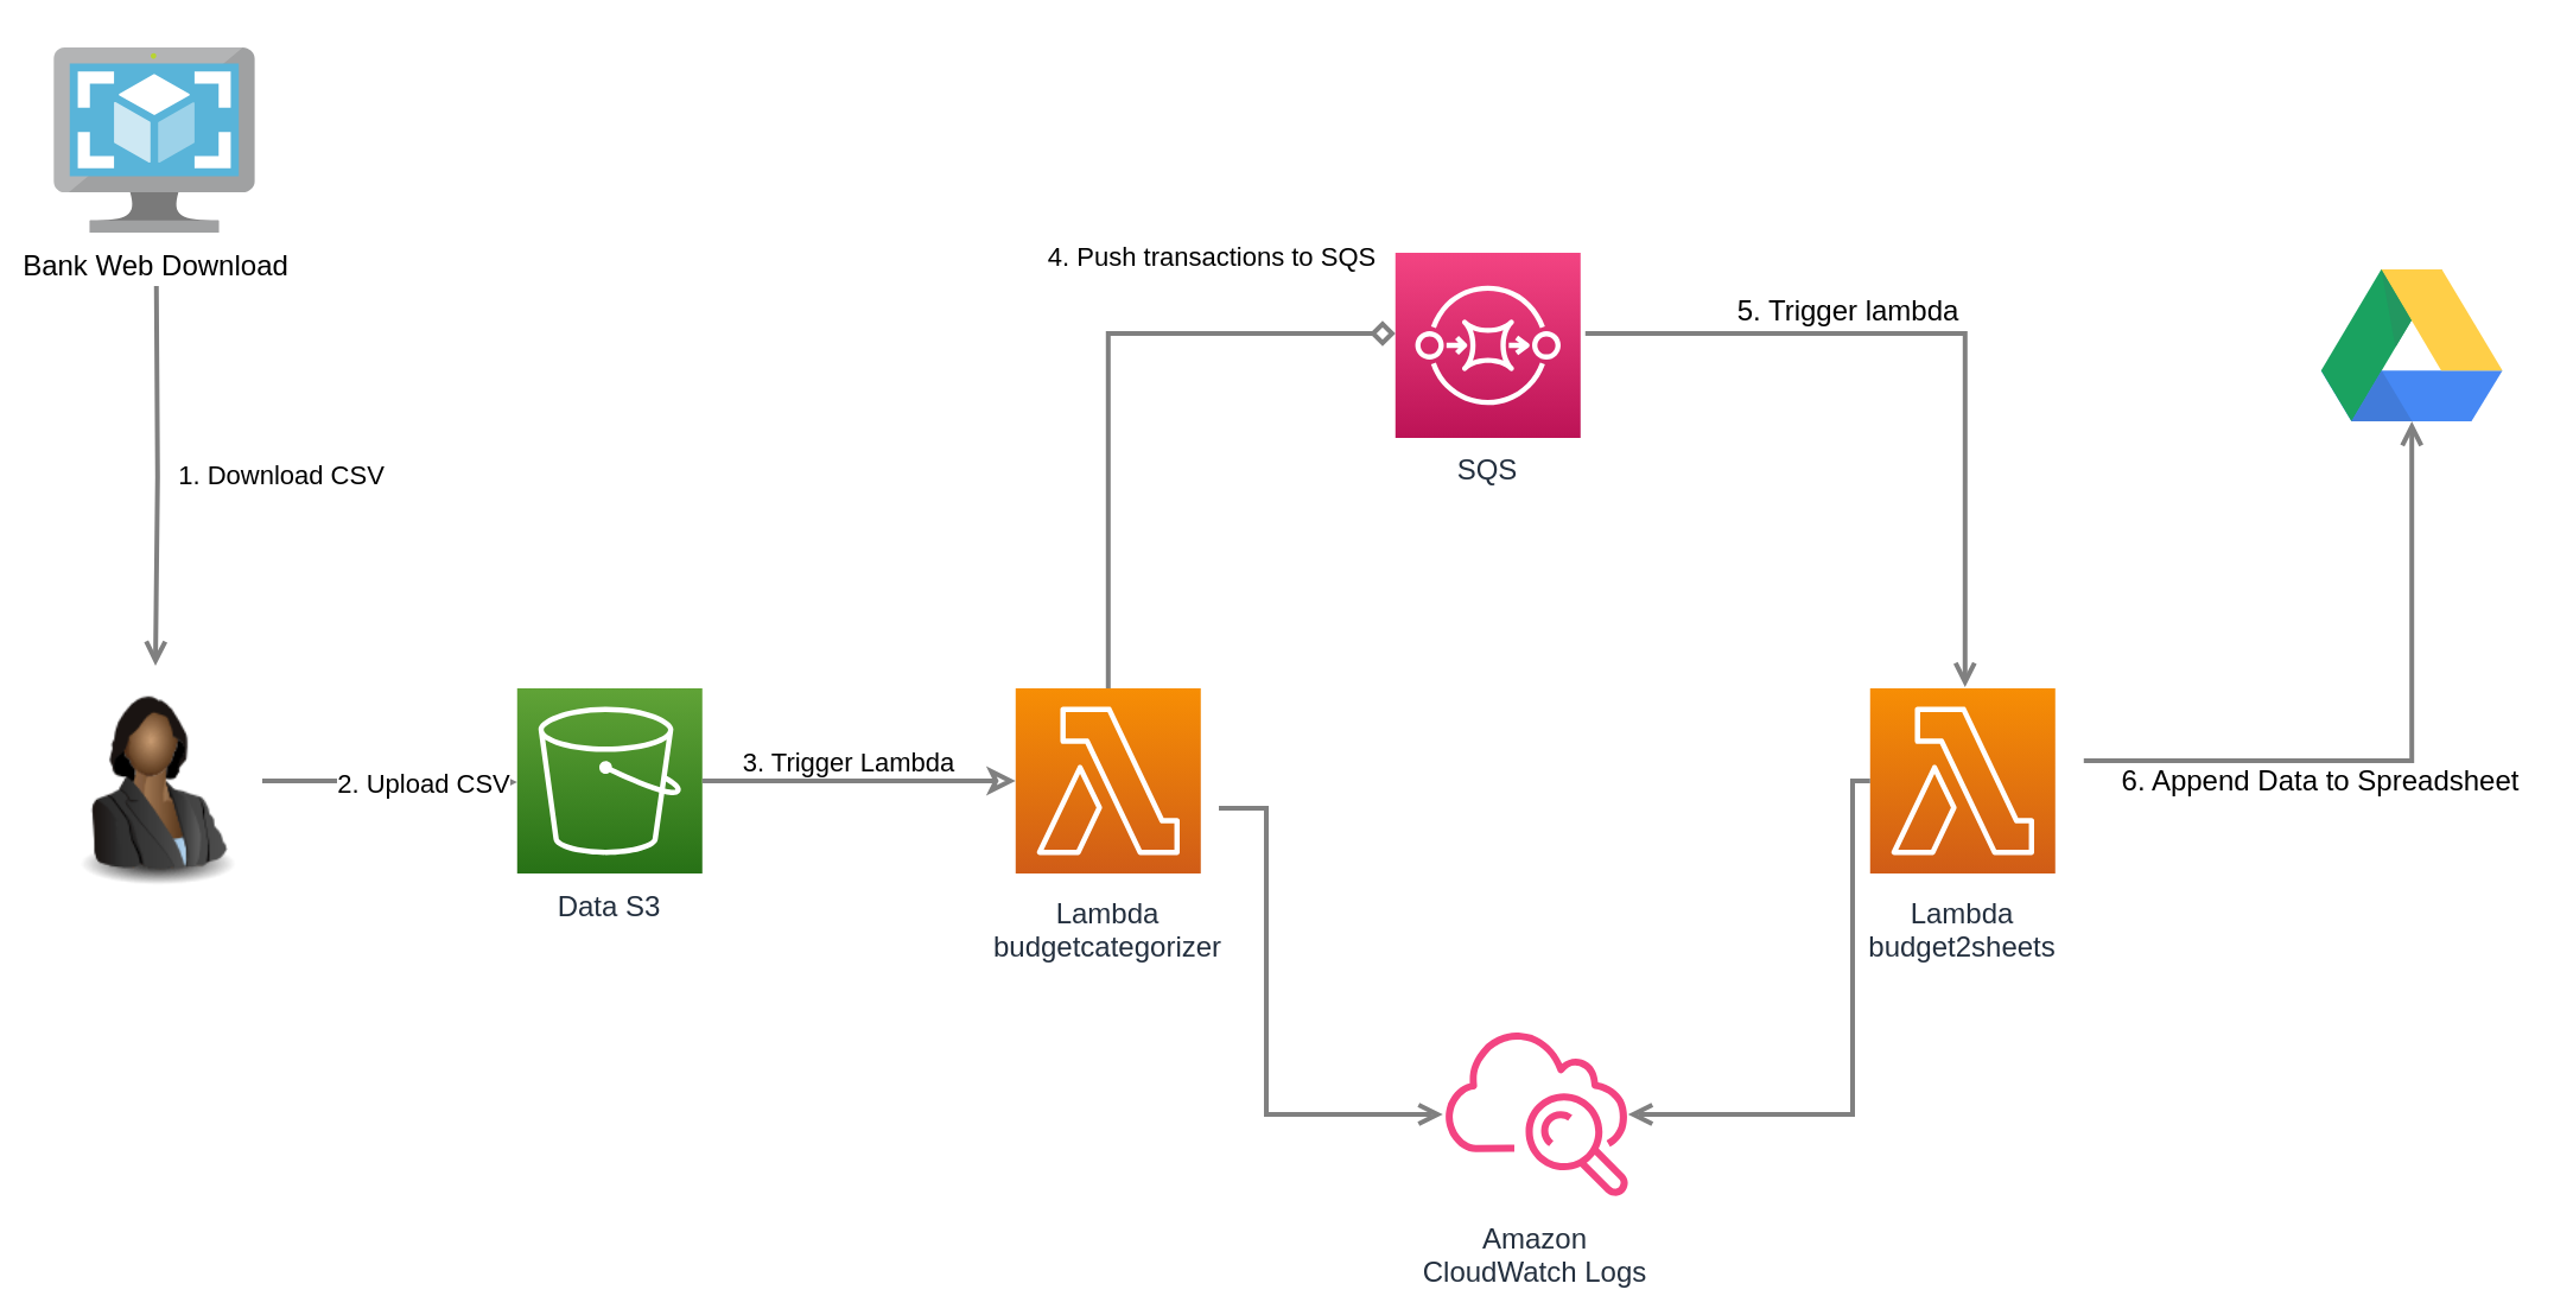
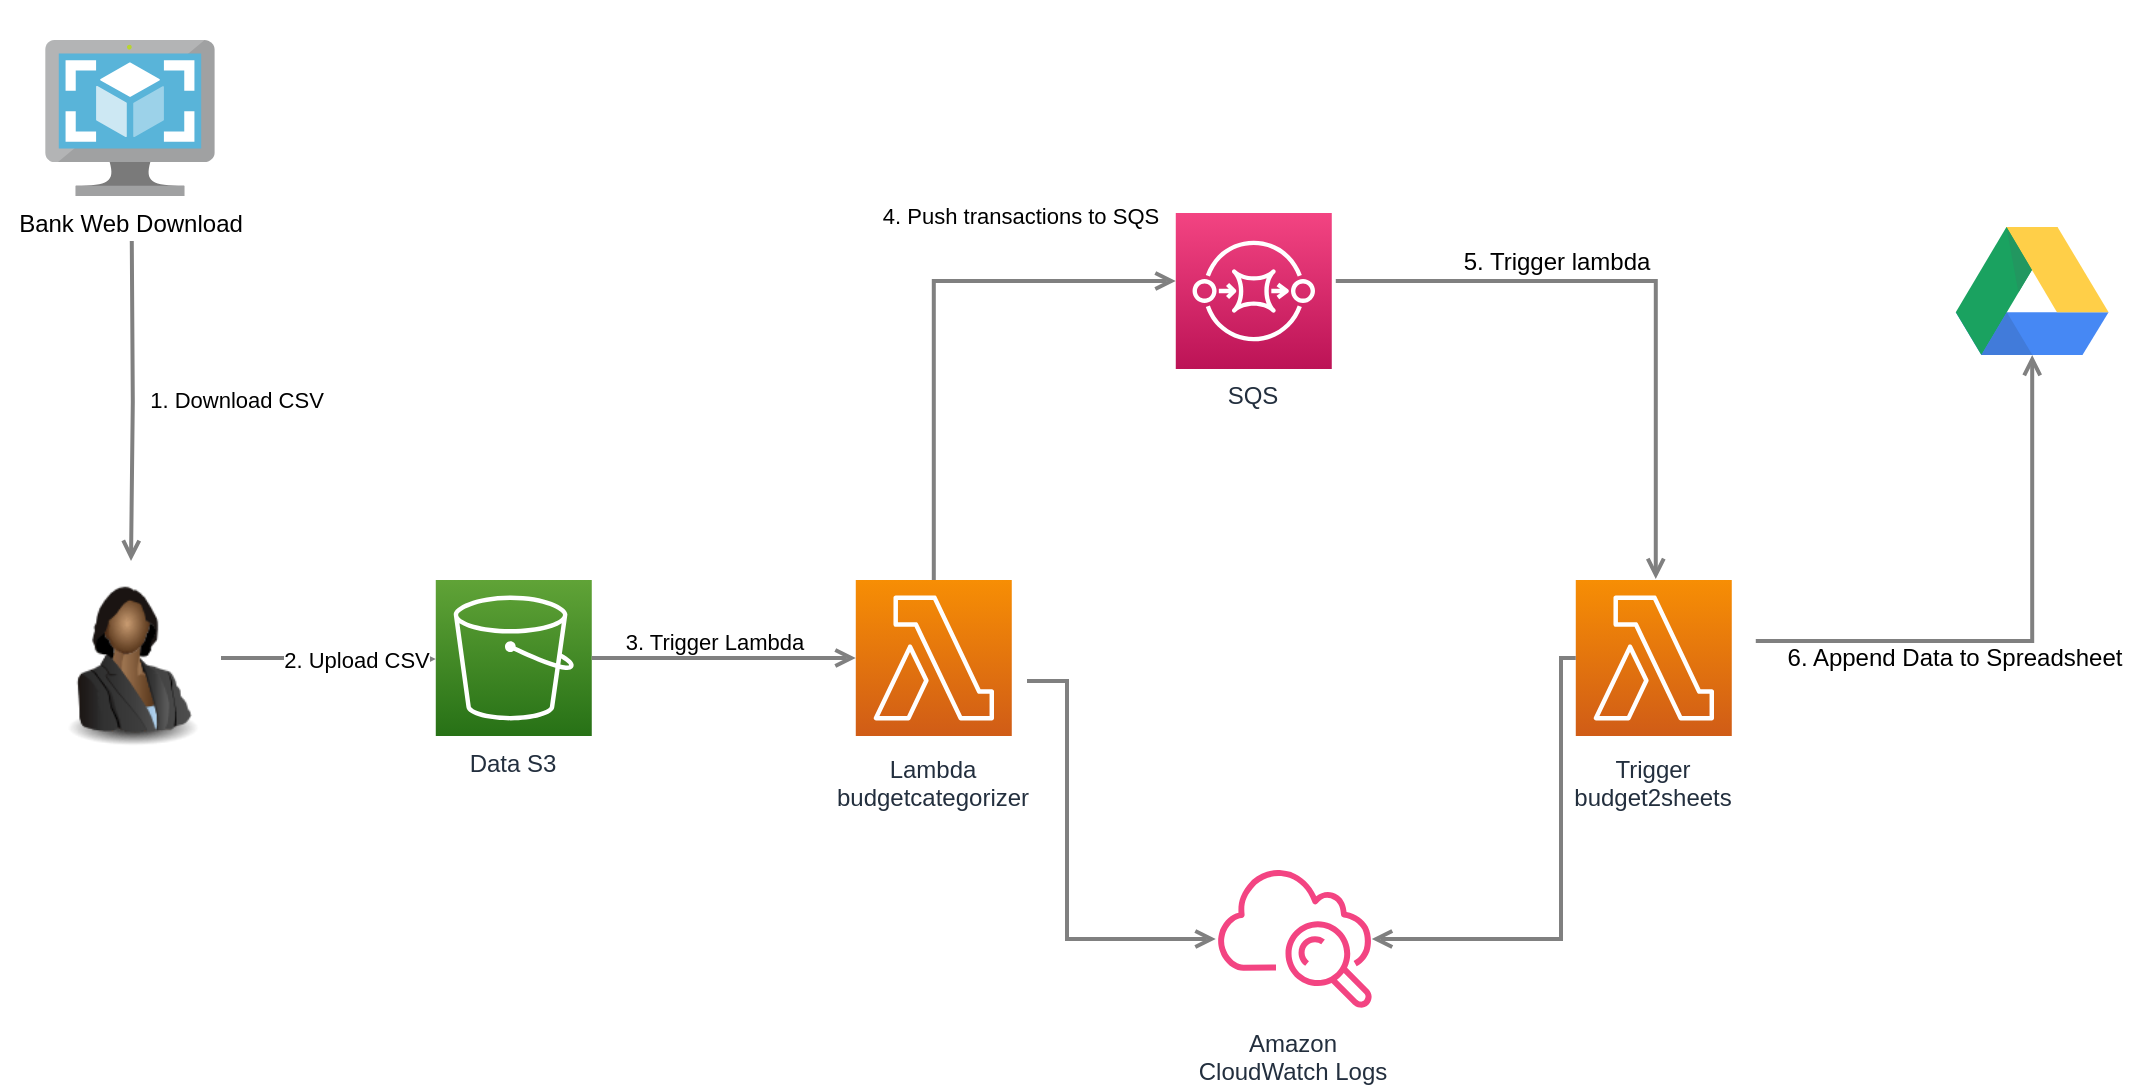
  <mxCell id="0" />
  <mxCell id="1" parent="0" />
- <mxCell id="2" value="4. Push transactions to SQS" style="edgeStyle=orthogonalEdgeStyle;rounded=0;orthogonalLoop=1;jettySize=auto;html=1;startArrow=none;startFill=0;endArrow=diamond;endFill=0;strokeWidth=2;strokeColor=#808080;" parent="1" source="3" target="10" edge="1"><mxGeometry x="0.105" y="-23" relative="1" as="geometry"><Array as="points"><mxPoint x="466.39" y="140" /></Array><mxPoint x="725.39" y="198" as="sourcePoint" /><mxPoint x="587.39" y="140" as="targetPoint" /><mxPoint x="21" y="-33" as="offset" /></mxGeometry></mxCell>
+ <mxCell id="2" value="4. Push transactions to SQS" style="edgeStyle=orthogonalEdgeStyle;rounded=0;orthogonalLoop=1;jettySize=auto;html=1;startArrow=none;startFill=0;endArrow=open;endFill=0;strokeWidth=2;strokeColor=#808080;" parent="1" source="3" target="10" edge="1"><mxGeometry x="0.105" y="-23" relative="1" as="geometry"><Array as="points"><mxPoint x="466.39" y="140" /></Array><mxPoint x="725.39" y="198" as="sourcePoint" /><mxPoint x="587.39" y="140" as="targetPoint" /><mxPoint x="21" y="-33" as="offset" /></mxGeometry></mxCell>
  <mxCell id="3" value="Lambda&lt;br&gt;budgetcategorizer&lt;br&gt;" style="outlineConnect=0;fontColor=#232F3E;gradientColor=#F78E04;gradientDirection=north;fillColor=#D05C17;strokeColor=#ffffff;dashed=0;verticalLabelPosition=bottom;verticalAlign=top;align=center;html=1;fontSize=12;fontStyle=0;aspect=fixed;shape=mxgraph.aws4.resourceIcon;resIcon=mxgraph.aws4.lambda;labelBackgroundColor=#ffffff;spacingTop=3;" parent="1" vertex="1"><mxGeometry x="427.39" y="289.5" width="78" height="78" as="geometry" /></mxCell>
  <mxCell id="4" value="Amazon&lt;br&gt;CloudWatch Logs&lt;br&gt;" style="outlineConnect=0;fontColor=#232F3E;gradientColor=none;gradientDirection=north;fillColor=#F34482;strokeColor=none;dashed=0;verticalLabelPosition=bottom;verticalAlign=top;align=center;html=1;fontSize=12;fontStyle=0;aspect=fixed;shape=mxgraph.aws4.cloudwatch;labelBackgroundColor=#ffffff;" parent="1" vertex="1"><mxGeometry x="607.39" y="430" width="78" height="78" as="geometry" /></mxCell>
  <mxCell id="5" value="" style="image;html=1;labelBackgroundColor=#ffffff;image=img/lib/clip_art/people/Suit_Woman_Black_128x128.png" vertex="1" parent="1"><mxGeometry x="20" y="280" width="90" height="97" as="geometry" /></mxCell>
  <mxCell id="6" value="Bank Web Download" style="aspect=fixed;html=1;points=[];align=center;image;fontSize=12;image=img/lib/mscae/VM_Images.svg;" vertex="1" parent="1"><mxGeometry x="22.61" y="20" width="84.78" height="78" as="geometry" /></mxCell>
  <mxCell id="7" value="1. Download CSV" style="edgeStyle=orthogonalEdgeStyle;rounded=0;orthogonalLoop=1;jettySize=auto;html=1;startArrow=none;startFill=0;endArrow=open;endFill=0;strokeWidth=2;strokeColor=#808080;" edge="1" parent="1" target="5"><mxGeometry y="52" relative="1" as="geometry"><Array as="points" /><mxPoint x="65.39" y="120" as="sourcePoint" /><mxPoint x="645.39" y="-42" as="targetPoint" /><mxPoint as="offset" /></mxGeometry></mxCell>
  <mxCell id="8" value="Data S3" style="outlineConnect=0;fontColor=#232F3E;gradientColor=#60A337;gradientDirection=north;fillColor=#277116;strokeColor=#ffffff;dashed=0;verticalLabelPosition=bottom;verticalAlign=top;align=center;html=1;fontSize=12;fontStyle=0;aspect=fixed;shape=mxgraph.aws4.resourceIcon;resIcon=mxgraph.aws4.s3;labelBackgroundColor=#ffffff;" vertex="1" parent="1"><mxGeometry x="217.39" y="289.5" width="78" height="78" as="geometry" /></mxCell>
  <mxCell id="9" value="2. Upload CSV" style="edgeStyle=orthogonalEdgeStyle;rounded=0;orthogonalLoop=1;jettySize=auto;html=1;startArrow=none;startFill=0;endArrow=open;endFill=0;strokeWidth=2;strokeColor=#808080;exitX=1;exitY=0.5;exitDx=0;exitDy=0;" edge="1" parent="1" source="5"><mxGeometry x="-0.006" y="20" relative="1" as="geometry"><Array as="points" /><mxPoint x="167.39" y="240" as="sourcePoint" /><mxPoint x="217.39" y="329" as="targetPoint" /><mxPoint x="-6" y="1" as="offset" /></mxGeometry></mxCell>
  <mxCell id="10" value="SQS" style="outlineConnect=0;fontColor=#232F3E;gradientColor=#F34482;gradientDirection=north;fillColor=#BC1356;strokeColor=#ffffff;dashed=0;verticalLabelPosition=bottom;verticalAlign=top;align=center;html=1;fontSize=12;fontStyle=0;aspect=fixed;shape=mxgraph.aws4.resourceIcon;resIcon=mxgraph.aws4.sqs;" vertex="1" parent="1"><mxGeometry x="587.39" y="106" width="78" height="78" as="geometry" /></mxCell>
- <mxCell id="11" value="3. Trigger Lambda" style="edgeStyle=orthogonalEdgeStyle;rounded=0;orthogonalLoop=1;jettySize=auto;html=1;startArrow=none;startFill=0;endArrow=classic;endFill=0;strokeWidth=2;strokeColor=#808080;" edge="1" parent="1" source="8" target="3"><mxGeometry x="-0.061" y="9" relative="1" as="geometry"><Array as="points" /><mxPoint x="120" y="338.5" as="sourcePoint" /><mxPoint x="227.39" y="339" as="targetPoint" /><mxPoint y="1" as="offset" /></mxGeometry></mxCell>
- <mxCell id="12" value="Lambda&lt;br&gt;budget2sheets" style="outlineConnect=0;fontColor=#232F3E;gradientColor=#F78E04;gradientDirection=north;fillColor=#D05C17;strokeColor=#ffffff;dashed=0;verticalLabelPosition=bottom;verticalAlign=top;align=center;html=1;fontSize=12;fontStyle=0;aspect=fixed;shape=mxgraph.aws4.resourceIcon;resIcon=mxgraph.aws4.lambda;labelBackgroundColor=#ffffff;spacingTop=3;" vertex="1" parent="1"><mxGeometry x="787.39" y="289.5" width="78" height="78" as="geometry" /></mxCell>
+ <mxCell id="11" value="3. Trigger Lambda" style="edgeStyle=orthogonalEdgeStyle;rounded=0;orthogonalLoop=1;jettySize=auto;html=1;startArrow=none;startFill=0;endArrow=open;endFill=0;strokeWidth=2;strokeColor=#808080;" edge="1" parent="1" source="8" target="3"><mxGeometry x="-0.061" y="9" relative="1" as="geometry"><Array as="points" /><mxPoint x="120" y="338.5" as="sourcePoint" /><mxPoint x="227.39" y="339" as="targetPoint" /><mxPoint y="1" as="offset" /></mxGeometry></mxCell>
+ <mxCell id="12" value="Trigger&lt;br&gt;budget2sheets" style="outlineConnect=0;fontColor=#232F3E;gradientColor=#F78E04;gradientDirection=north;fillColor=#D05C17;strokeColor=#ffffff;dashed=0;verticalLabelPosition=bottom;verticalAlign=top;align=center;html=1;fontSize=12;fontStyle=0;aspect=fixed;shape=mxgraph.aws4.resourceIcon;resIcon=mxgraph.aws4.lambda;labelBackgroundColor=#ffffff;spacingTop=3;" vertex="1" parent="1"><mxGeometry x="787.39" y="289.5" width="78" height="78" as="geometry" /></mxCell>
  <mxCell id="13" style="edgeStyle=orthogonalEdgeStyle;rounded=0;orthogonalLoop=1;jettySize=auto;html=1;startArrow=open;startFill=0;endArrow=none;endFill=0;strokeWidth=2;strokeColor=#808080;" edge="1" parent="1"><mxGeometry relative="1" as="geometry"><Array as="points"><mxPoint x="827.39" y="139.5" /></Array><mxPoint x="827.39" y="289" as="sourcePoint" /><mxPoint x="667.39" y="140" as="targetPoint" /></mxGeometry></mxCell>
  <mxCell id="14" value="5. Trigger lambda" style="text;html=1;align=center;verticalAlign=middle;resizable=0;points=[];labelBackgroundColor=#ffffff;" vertex="1" connectable="0" parent="13"><mxGeometry x="-0.036" y="27" relative="1" as="geometry"><mxPoint x="-50" y="-37" as="offset" /></mxGeometry></mxCell>
  <mxCell id="15" value="" style="edgeStyle=orthogonalEdgeStyle;rounded=0;orthogonalLoop=1;jettySize=auto;html=1;startArrow=none;startFill=0;endArrow=open;endFill=0;strokeWidth=2;strokeColor=#808080;" edge="1" parent="1" target="4"><mxGeometry relative="1" as="geometry"><Array as="points"><mxPoint x="533" y="340" /><mxPoint x="533" y="469" /></Array><mxPoint x="513" y="340" as="sourcePoint" /><mxPoint x="617.39" y="470" as="targetPoint" /></mxGeometry></mxCell>
  <mxCell id="16" value="" style="edgeStyle=orthogonalEdgeStyle;rounded=0;orthogonalLoop=1;jettySize=auto;html=1;startArrow=none;startFill=0;endArrow=open;endFill=0;strokeWidth=2;strokeColor=#808080;" edge="1" parent="1" source="12" target="4"><mxGeometry relative="1" as="geometry"><Array as="points"><mxPoint x="780" y="329" /><mxPoint x="780" y="469" /></Array><mxPoint x="780.17" y="390" as="sourcePoint" /><mxPoint x="665.39" y="455" as="targetPoint" /></mxGeometry></mxCell>
  <mxCell id="17" value="" style="dashed=0;outlineConnect=0;html=1;align=center;labelPosition=center;verticalLabelPosition=bottom;verticalAlign=top;shape=mxgraph.weblogos.google_drive" vertex="1" parent="1"><mxGeometry x="977.39" y="113" width="76.4" height="64" as="geometry" /></mxCell>
  <mxCell id="18" style="edgeStyle=orthogonalEdgeStyle;rounded=0;orthogonalLoop=1;jettySize=auto;html=1;startArrow=open;startFill=0;endArrow=none;endFill=0;strokeWidth=2;strokeColor=#808080;" edge="1" parent="1" source="17"><mxGeometry relative="1" as="geometry"><Array as="points"><mxPoint x="1016" y="320" /></Array><mxPoint x="1037.39" y="469" as="sourcePoint" /><mxPoint x="877.39" y="320" as="targetPoint" /></mxGeometry></mxCell>
  <mxCell id="19" value="6. Append Data to Spreadsheet" style="text;html=1;align=center;verticalAlign=middle;resizable=0;points=[];labelBackgroundColor=#ffffff;" vertex="1" connectable="0" parent="18"><mxGeometry x="-0.036" y="27" relative="1" as="geometry"><mxPoint x="-65.61" y="15.5" as="offset" /></mxGeometry></mxCell>
